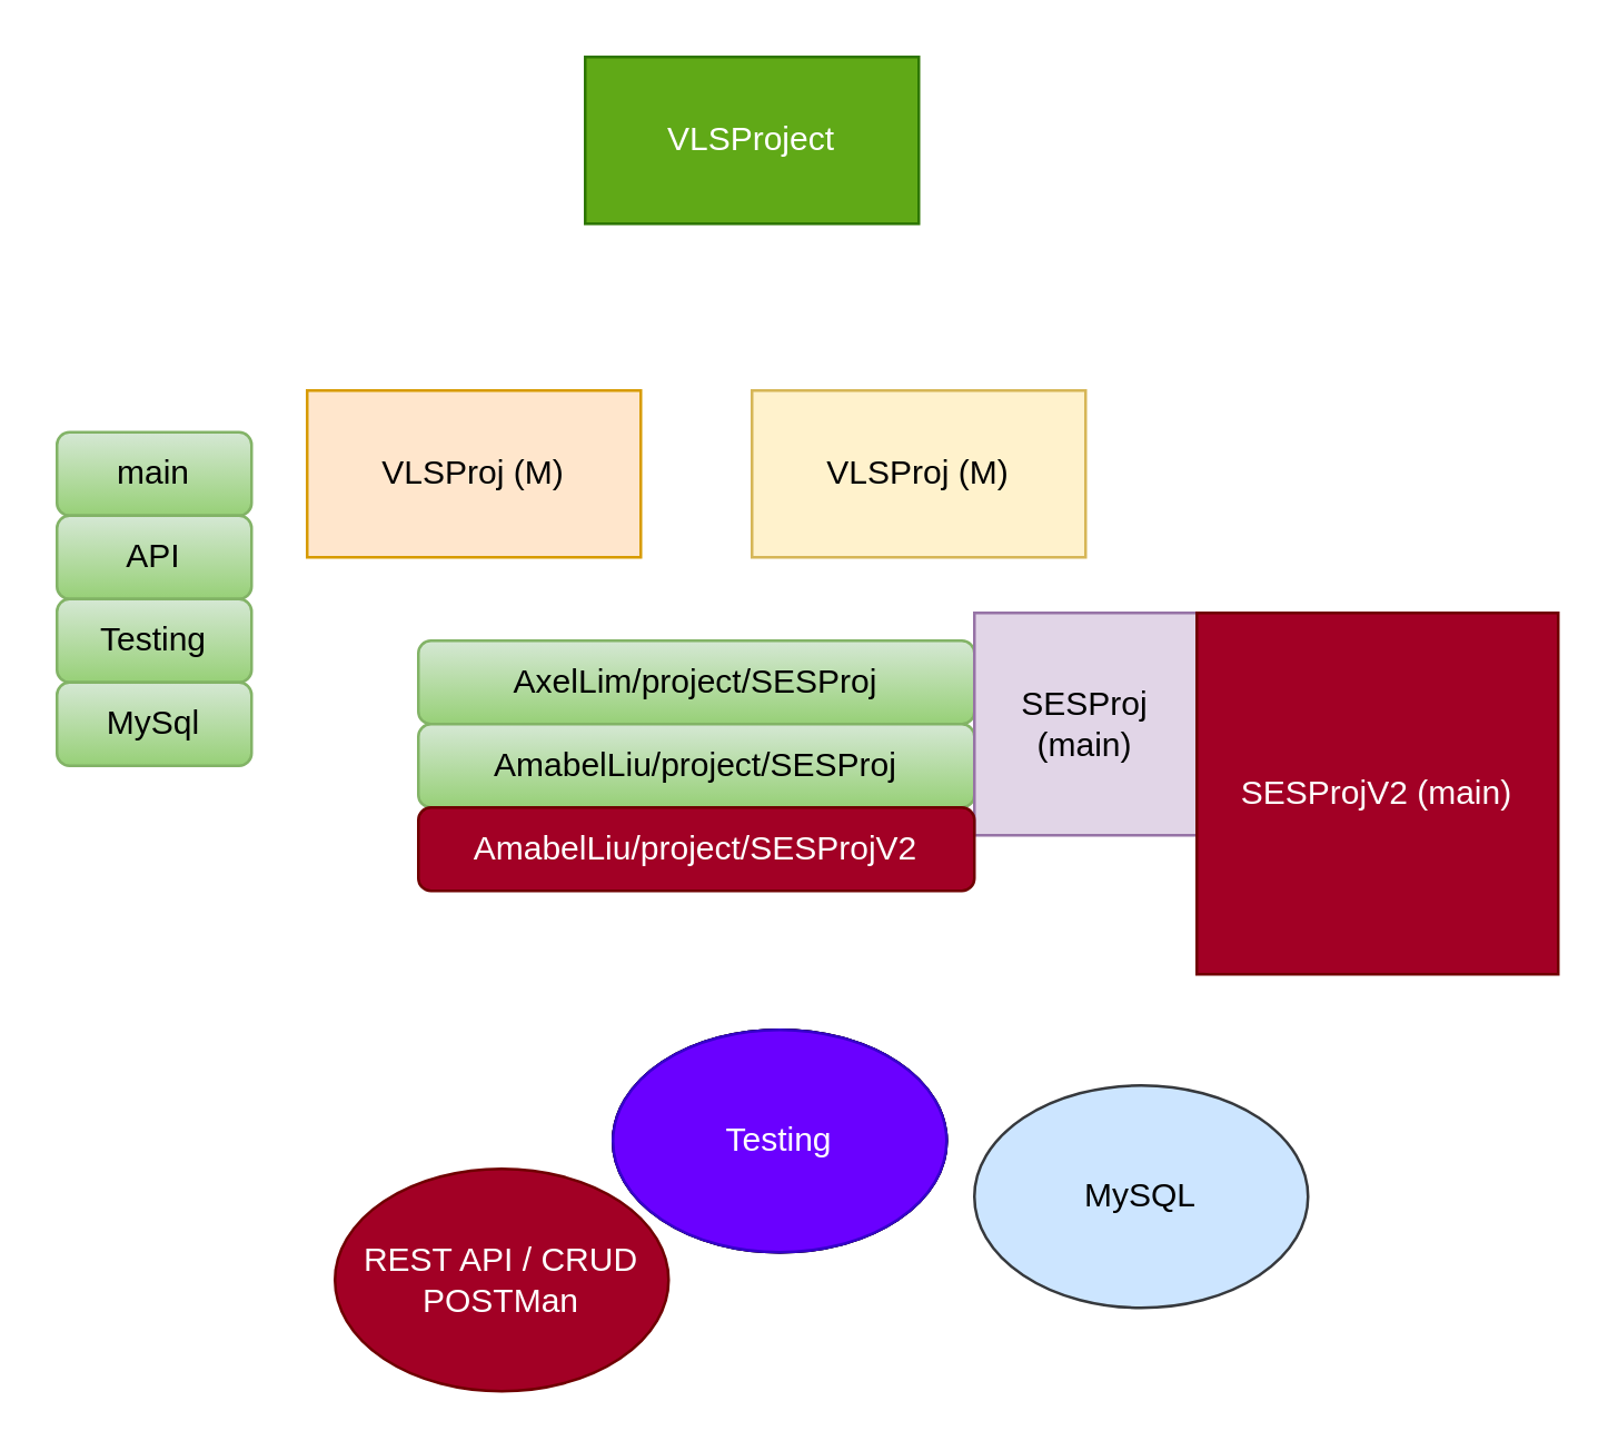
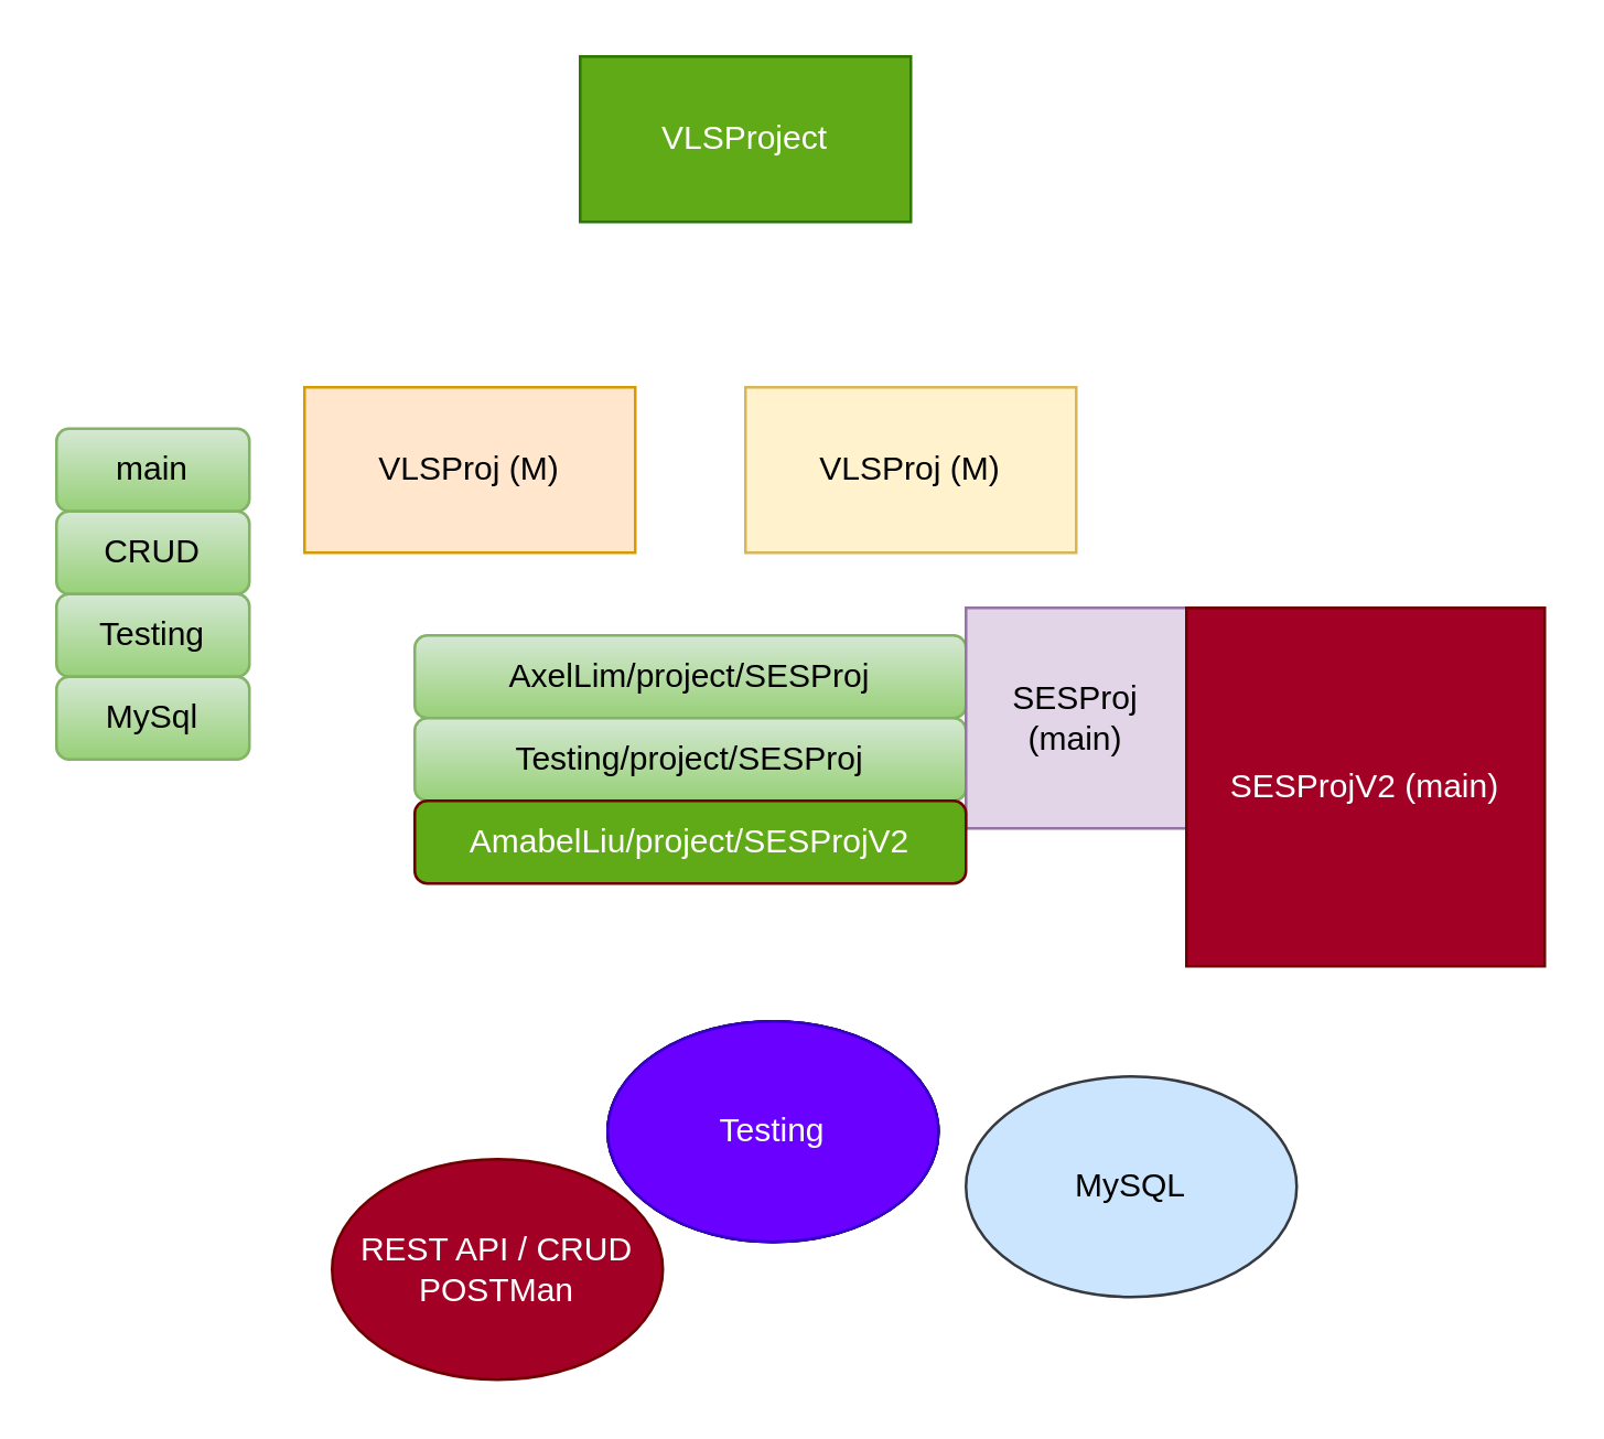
  <mxCell id="0" />
  <mxCell id="1" parent="0" />
  <mxCell id="2" value="VLSProj (M)" style="rounded=0;whiteSpace=wrap;html=1;fillColor=#ffe6cc;strokeColor=#d79b00;" vertex="1" parent="1"><mxGeometry x="110" y="140" width="120" height="60" as="geometry" /></mxCell>
  <mxCell id="3" value="VLSProj (M)" style="rounded=0;whiteSpace=wrap;html=1;fillColor=#fff2cc;strokeColor=#d6b656;" vertex="1" parent="1"><mxGeometry x="270" y="140" width="120" height="60" as="geometry" /></mxCell>
  <mxCell id="4" value="VLSProject" style="rounded=0;whiteSpace=wrap;html=1;fillColor=#60a917;strokeColor=#2D7600;fontColor=#ffffff;" vertex="1" parent="1"><mxGeometry x="210" y="20" width="120" height="60" as="geometry" /></mxCell>
  <mxCell id="5" value="main" style="rounded=1;whiteSpace=wrap;html=1;fillColor=#d5e8d4;strokeColor=#82b366;gradientColor=#97d077;" vertex="1" parent="1"><mxGeometry x="20" y="155" width="70" height="30" as="geometry" /></mxCell>
- <mxCell id="6" value="API" style="rounded=1;whiteSpace=wrap;html=1;fillColor=#d5e8d4;strokeColor=#82b366;gradientColor=#97d077;" vertex="1" parent="1"><mxGeometry x="20" y="185" width="70" height="30" as="geometry" /></mxCell>
+ <mxCell id="6" value="CRUD" style="rounded=1;whiteSpace=wrap;html=1;fillColor=#d5e8d4;strokeColor=#82b366;gradientColor=#97d077;" vertex="1" parent="1"><mxGeometry x="20" y="185" width="70" height="30" as="geometry" /></mxCell>
  <mxCell id="7" value="Testing" style="rounded=1;whiteSpace=wrap;html=1;fillColor=#d5e8d4;strokeColor=#82b366;gradientColor=#97d077;" vertex="1" parent="1"><mxGeometry x="20" y="215" width="70" height="30" as="geometry" /></mxCell>
  <mxCell id="8" value="MySql" style="rounded=1;whiteSpace=wrap;html=1;fillColor=#d5e8d4;strokeColor=#82b366;gradientColor=#97d077;" vertex="1" parent="1"><mxGeometry x="20" y="245" width="70" height="30" as="geometry" /></mxCell>
  <mxCell id="9" value="AxelLim/project/SESProj" style="rounded=1;whiteSpace=wrap;html=1;fillColor=#d5e8d4;strokeColor=#82b366;gradientColor=#97d077;" vertex="1" parent="1"><mxGeometry x="150" y="230" width="200" height="30" as="geometry" /></mxCell>
- <mxCell id="10" value="AmabelLiu/project/SESProj" style="rounded=1;whiteSpace=wrap;html=1;fillColor=#d5e8d4;strokeColor=#82b366;gradientColor=#97d077;" vertex="1" parent="1"><mxGeometry x="150" y="260" width="200" height="30" as="geometry" /></mxCell>
+ <mxCell id="10" value="Testing/project/SESProj" style="rounded=1;whiteSpace=wrap;html=1;fillColor=#d5e8d4;strokeColor=#82b366;gradientColor=#97d077;" vertex="1" parent="1"><mxGeometry x="150" y="260" width="200" height="30" as="geometry" /></mxCell>
  <mxCell id="11" value="SESProj (main)" style="whiteSpace=wrap;html=1;aspect=fixed;fillColor=#e1d5e7;strokeColor=#9673a6;" vertex="1" parent="1"><mxGeometry x="350" y="220" width="80" height="80" as="geometry" /></mxCell>
  <mxCell id="12" value="Testing" style="ellipse;whiteSpace=wrap;html=1;" vertex="1" parent="1"><mxGeometry x="220" y="370" width="120" height="80" as="geometry" /></mxCell>
  <mxCell id="13" value="MySQL" style="ellipse;whiteSpace=wrap;html=1;fillColor=#cce5ff;strokeColor=#36393d;" vertex="1" parent="1"><mxGeometry x="350" y="390" width="120" height="80" as="geometry" /></mxCell>
  <mxCell id="14" value="Testing" style="ellipse;whiteSpace=wrap;html=1;" vertex="1" parent="1"><mxGeometry x="220" y="370" width="120" height="80" as="geometry" /></mxCell>
  <mxCell id="15" value="REST API / CRUD&lt;br&gt;POSTMan" style="ellipse;whiteSpace=wrap;html=1;fillColor=#a20025;strokeColor=#6F0000;fontColor=#ffffff;" vertex="1" parent="1"><mxGeometry x="120" y="420" width="120" height="80" as="geometry" /></mxCell>
  <mxCell id="16" value="Testing" style="ellipse;whiteSpace=wrap;html=1;fillColor=#6a00ff;strokeColor=#3700CC;fontColor=#ffffff;" vertex="1" parent="1"><mxGeometry x="220" y="370" width="120" height="80" as="geometry" /></mxCell>
  <mxCell id="17" value="SESProjV2 (main)" style="whiteSpace=wrap;html=1;aspect=fixed;fillColor=#a20025;strokeColor=#6F0000;fontColor=#ffffff;" vertex="1" parent="1"><mxGeometry x="430" y="220" width="130" height="130" as="geometry" /></mxCell>
- <mxCell id="18" value="AmabelLiu/project/SESProjV2" style="rounded=1;whiteSpace=wrap;html=1;fillColor=#a20025;strokeColor=#6F0000;fontColor=#ffffff;" vertex="1" parent="1"><mxGeometry x="150" y="290" width="200" height="30" as="geometry" /></mxCell>
+ <mxCell id="18" value="AmabelLiu/project/SESProjV2" style="rounded=1;whiteSpace=wrap;html=1;fillColor=#60a917;strokeColor=#6F0000;fontColor=#ffffff;" vertex="1" parent="1"><mxGeometry x="150" y="290" width="200" height="30" as="geometry" /></mxCell>
